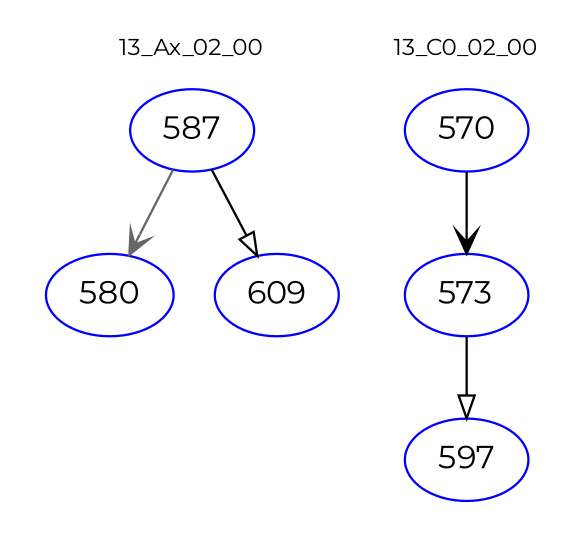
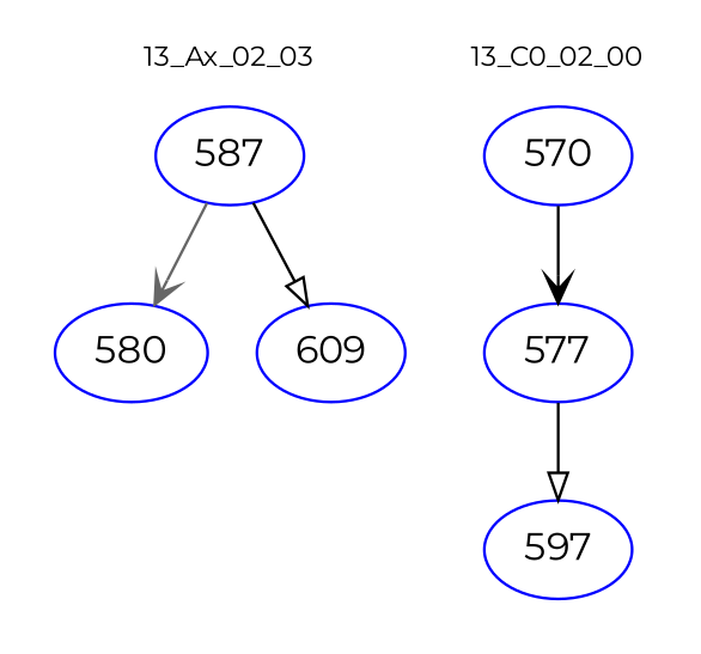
  digraph {
    fontname=Montserrat
    node [color=blue fontname=Montserrat]
    edge [arrowhead=vee color=black fontname=Montserrat]
    n1 [label=587]
    n2 [label=580]
    n3 [label=609]
-   n4 [label=573]
+   n4 [label=577]
    n5 [label=570]
    n6 [label=597]
    subgraph cluster_1 {
      color=white
      fontsize=10
-     label="13_Ax_02_00"
+     label="13_Ax_02_03"
      n1
      n2
      n3
    }
    subgraph cluster_2 {
      color=white
      fontsize=10
      label="13_C0_02_00"
      n4
      n5
      n6
    }
    n1 -> n2 [color=gray40]
    n1 -> n3 [arrowhead=onormal]
    n4 -> n6 [arrowhead=onormal]
    n5 -> n4
  }
